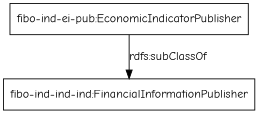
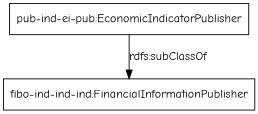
  digraph {
    rankdir=TB
    fontname="Comic Neue"
    node [color=black shape=rectangle fontname="Comic Neue"]
-   "fibo-ind-ei-pub:EconomicIndicatorPublisher"
+   "fibo-ind-ei-pub:EconomicIndicatorPublisher" [label="pub-ind-ei-pub:EconomicIndicatorPublisher"]
    "fibo-ind-ind-ind:FinancialInformationPublisher"
    "fibo-ind-ei-pub:EconomicIndicatorPublisher" -> "fibo-ind-ind-ind:FinancialInformationPublisher" [label="rdfs:subClassOf" fontname="Comic Neue"]
  }
